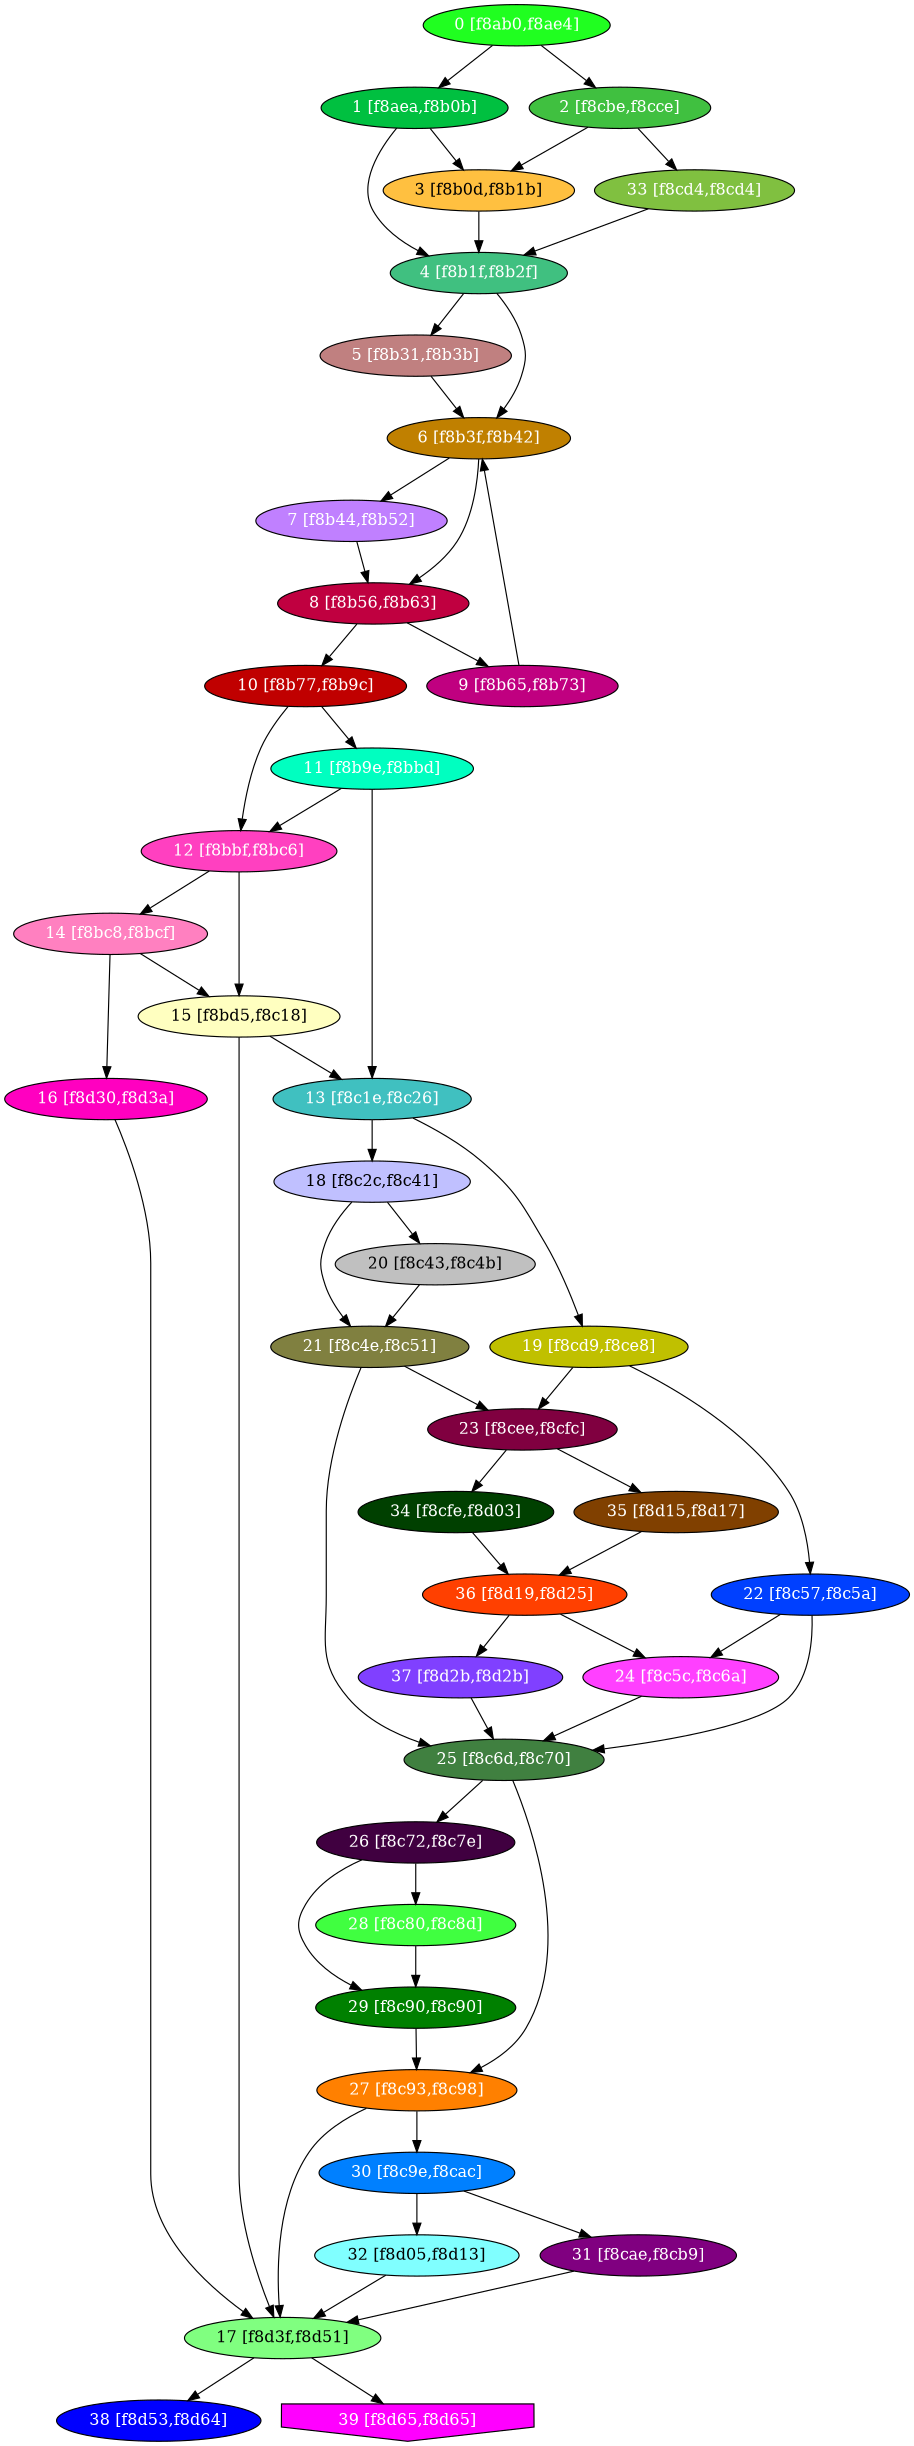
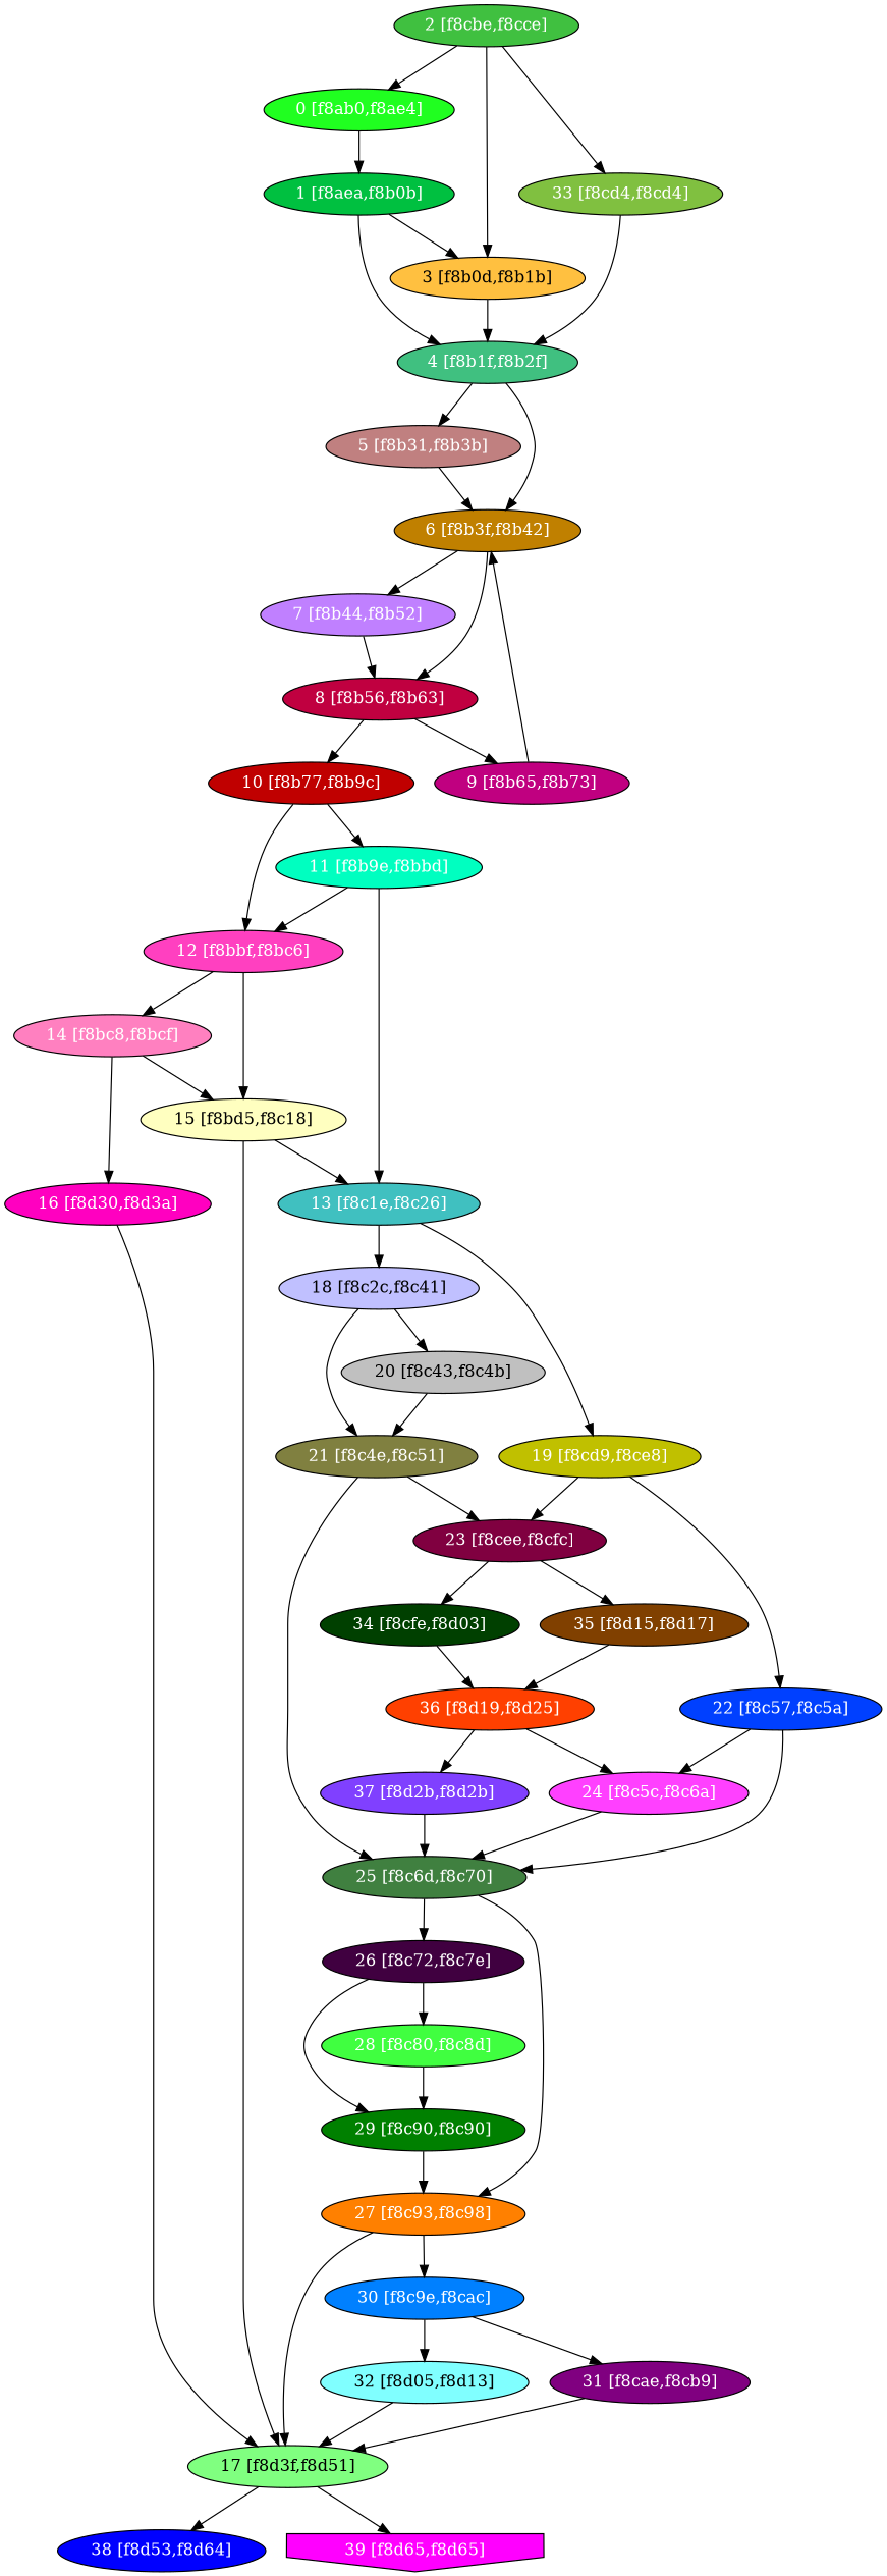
  digraph {
    node [fontcolor="#ffffff" shape=oval style=filled]
    n1 [fillcolor="#20FF20" label="0 [f8ab0,f8ae4]"]
    n2 [fillcolor="#00C040" label="1 [f8aea,f8b0b]"]
    n3 [fillcolor="#40C040" label="2 [f8cbe,f8cce]"]
    n4 [fillcolor="#FFC040" fontcolor="#000000" label="3 [f8b0d,f8b1b]"]
    n5 [fillcolor="#40C080" label="4 [f8b1f,f8b2f]"]
    n6 [fillcolor="#80C040" label="33 [f8cd4,f8cd4]"]
    n7 [fillcolor="#C08080" label="5 [f8b31,f8b3b]"]
    n8 [fillcolor="#C08000" label="6 [f8b3f,f8b42]"]
    n9 [fillcolor="#C080FF" label="7 [f8b44,f8b52]"]
    n10 [fillcolor="#C00040" label="8 [f8b56,f8b63]"]
    n11 [fillcolor="#C00080" label="9 [f8b65,f8b73]"]
    n12 [fillcolor="#C00000" label="10 [f8b77,f8b9c]"]
    n13 [fillcolor="#00FFC0" label="11 [f8b9e,f8bbd]"]
    n14 [fillcolor="#FF40C0" label="12 [f8bbf,f8bc6]"]
    n15 [fillcolor="#40C0C0" label="13 [f8c1e,f8c26]"]
    n16 [fillcolor="#FF80C0" label="14 [f8bc8,f8bcf]"]
    n17 [fillcolor="#FFFFC0" fontcolor="#000000" label="15 [f8bd5,f8c18]"]
    n18 [fillcolor="#C0C0FF" fontcolor="#000000" label="18 [f8c2c,f8c41]"]
    n19 [fillcolor="#C0C000" label="19 [f8cd9,f8ce8]"]
    n20 [fillcolor="#FF00C0" label="16 [f8d30,f8d3a]"]
    n21 [fillcolor="#80FF80" fontcolor="#000000" label="17 [f8d3f,f8d51]"]
    n22 [fillcolor="#C0C0C0" fontcolor="#000000" label="20 [f8c43,f8c4b]"]
    n23 [fillcolor="#808040" label="21 [f8c4e,f8c51]"]
    n24 [fillcolor="#0040FF" label="22 [f8c57,f8c5a]"]
    n25 [fillcolor="#800040" label="23 [f8cee,f8cfc]"]
    n26 [fillcolor="#0000FF" label="38 [f8d53,f8d64]"]
    n27 [fillcolor="#FF00FF" label="39 [f8d65,f8d65]" shape=invhouse]
    n28 [fillcolor="#408040" label="25 [f8c6d,f8c70]"]
    n29 [fillcolor="#FF40FF" label="24 [f8c5c,f8c6a]"]
    n30 [fillcolor="#004000" label="34 [f8cfe,f8d03]"]
    n31 [fillcolor="#804000" label="35 [f8d15,f8d17]"]
    n32 [fillcolor="#400040" label="26 [f8c72,f8c7e]"]
    n33 [fillcolor="#FF8000" label="27 [f8c93,f8c98]"]
    n34 [fillcolor="#FF4000" label="36 [f8d19,f8d25]"]
    n35 [fillcolor="#40FF40" label="28 [f8c80,f8c8d]"]
    n36 [fillcolor="#008000" label="29 [f8c90,f8c90]"]
    n37 [fillcolor="#0080FF" label="30 [f8c9e,f8cac]"]
    n38 [fillcolor="#800080" label="31 [f8cae,f8cb9]"]
    n39 [fillcolor="#80FFFF" fontcolor="#000000" label="32 [f8d05,f8d13]"]
    n40 [fillcolor="#8040FF" label="37 [f8d2b,f8d2b]"]
    n1 -> n2
-   n1 -> n3
+   n3 -> n1
    n2 -> n4
    n2 -> n5
    n3 -> n4
    n3 -> n6
    n4 -> n5
    n5 -> n7
    n5 -> n8
    n6 -> n5
    n7 -> n8
    n8 -> n9
    n8 -> n10
    n9 -> n10
    n10 -> n11
    n10 -> n12
    n11 -> n8
    n12 -> n13
    n12 -> n14
    n13 -> n14
    n13 -> n15
    n14 -> n16
    n14 -> n17
    n15 -> n18
    n15 -> n19
    n16 -> n17
    n16 -> n20
    n17 -> n15
    n17 -> n21
    n18 -> n22
    n18 -> n23
    n19 -> n24
    n19 -> n25
    n20 -> n21
    n21 -> n26
    n21 -> n27
    n22 -> n23
    n23 -> n25
    n23 -> n28
    n24 -> n28
    n24 -> n29
    n25 -> n30
    n25 -> n31
    n28 -> n32
    n28 -> n33
    n29 -> n28
    n30 -> n34
    n31 -> n34
    n32 -> n35
    n32 -> n36
    n33 -> n21
    n33 -> n37
    n34 -> n29
    n34 -> n40
    n35 -> n36
    n36 -> n33
    n37 -> n38
    n37 -> n39
    n38 -> n21
    n39 -> n21
    n40 -> n28
  }
